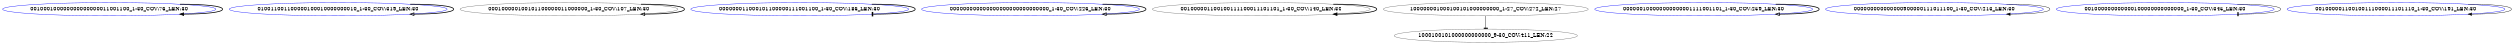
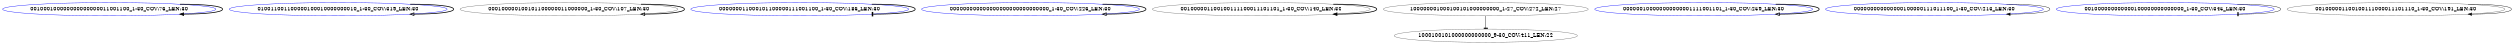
  digraph {
    node [color=blue]
    edge [arrowhead=normal style=bold]
    "001000100000000000000011001100_1-30_COV:76_LEN:30"
    "010011001100000100010000000010_1-30_COV:319_LEN:30"
    "000100000100101100000011000000_1-30_COV:107_LEN:30" [color=gray40]
    "000000011000101100000111001100_1-30_COV:186_LEN:30"
    "000000000000000000000000000000_1-30_COV:226_LEN:30"
    "001000001100100111100011101101_1-30_COV:140_LEN:30" [color=gray40]
    "100000001000100101000000000_1-27_COV:272_LEN:27" [color=gray40]
    "1000100101000000000000_9-30_COV:411_LEN:22" [color=gray40]
    "000000100000000000001111001101_1-30_COV:259_LEN:30"
-   "000000000000000100000111011100_1-30_COV:213_LEN:30" [label="000000000000000900000111011100_1-30_COV:213_LEN:30"]
+   "000000000000000100000111011100_1-30_COV:213_LEN:30"
    "001000000000000100000000000000_1-30_COV:345_LEN:30"
-   "001000001100100111000011101110_1-30_COV:191_LEN:30"
+   "001000001100100111000011101110_1-30_COV:191_LEN:30" [color=gray40]
    "001000100000000000000011001100_1-30_COV:76_LEN:30" -> "001000100000000000000011001100_1-30_COV:76_LEN:30"
    "010011001100000100010000000010_1-30_COV:319_LEN:30" -> "010011001100000100010000000010_1-30_COV:319_LEN:30" [arrowhead=onormal]
    "000100000100101100000011000000_1-30_COV:107_LEN:30" -> "000100000100101100000011000000_1-30_COV:107_LEN:30" [arrowhead=onormal]
    "000000011000101100000111001100_1-30_COV:186_LEN:30" -> "000000011000101100000111001100_1-30_COV:186_LEN:30" [arrowhead=tee]
    "000000000000000000000000000000_1-30_COV:226_LEN:30" -> "000000000000000000000000000000_1-30_COV:226_LEN:30" [arrowhead=onormal]
    "001000001100100111100011101101_1-30_COV:140_LEN:30" -> "001000001100100111100011101101_1-30_COV:140_LEN:30"
    "100000001000100101000000000_1-27_COV:272_LEN:27" -> "1000100101000000000000_9-30_COV:411_LEN:22" [arrowhead=tee style=solid]
    "000000100000000000001111001101_1-30_COV:259_LEN:30" -> "000000100000000000001111001101_1-30_COV:259_LEN:30" [arrowhead=onormal]
    "000000000000000100000111011100_1-30_COV:213_LEN:30" -> "000000000000000100000111011100_1-30_COV:213_LEN:30" [style=solid]
    "001000000000000100000000000000_1-30_COV:345_LEN:30" -> "001000000000000100000000000000_1-30_COV:345_LEN:30" [arrowhead=tee style=solid]
    "001000001100100111000011101110_1-30_COV:191_LEN:30" -> "001000001100100111000011101110_1-30_COV:191_LEN:30" [style=solid]
  }
